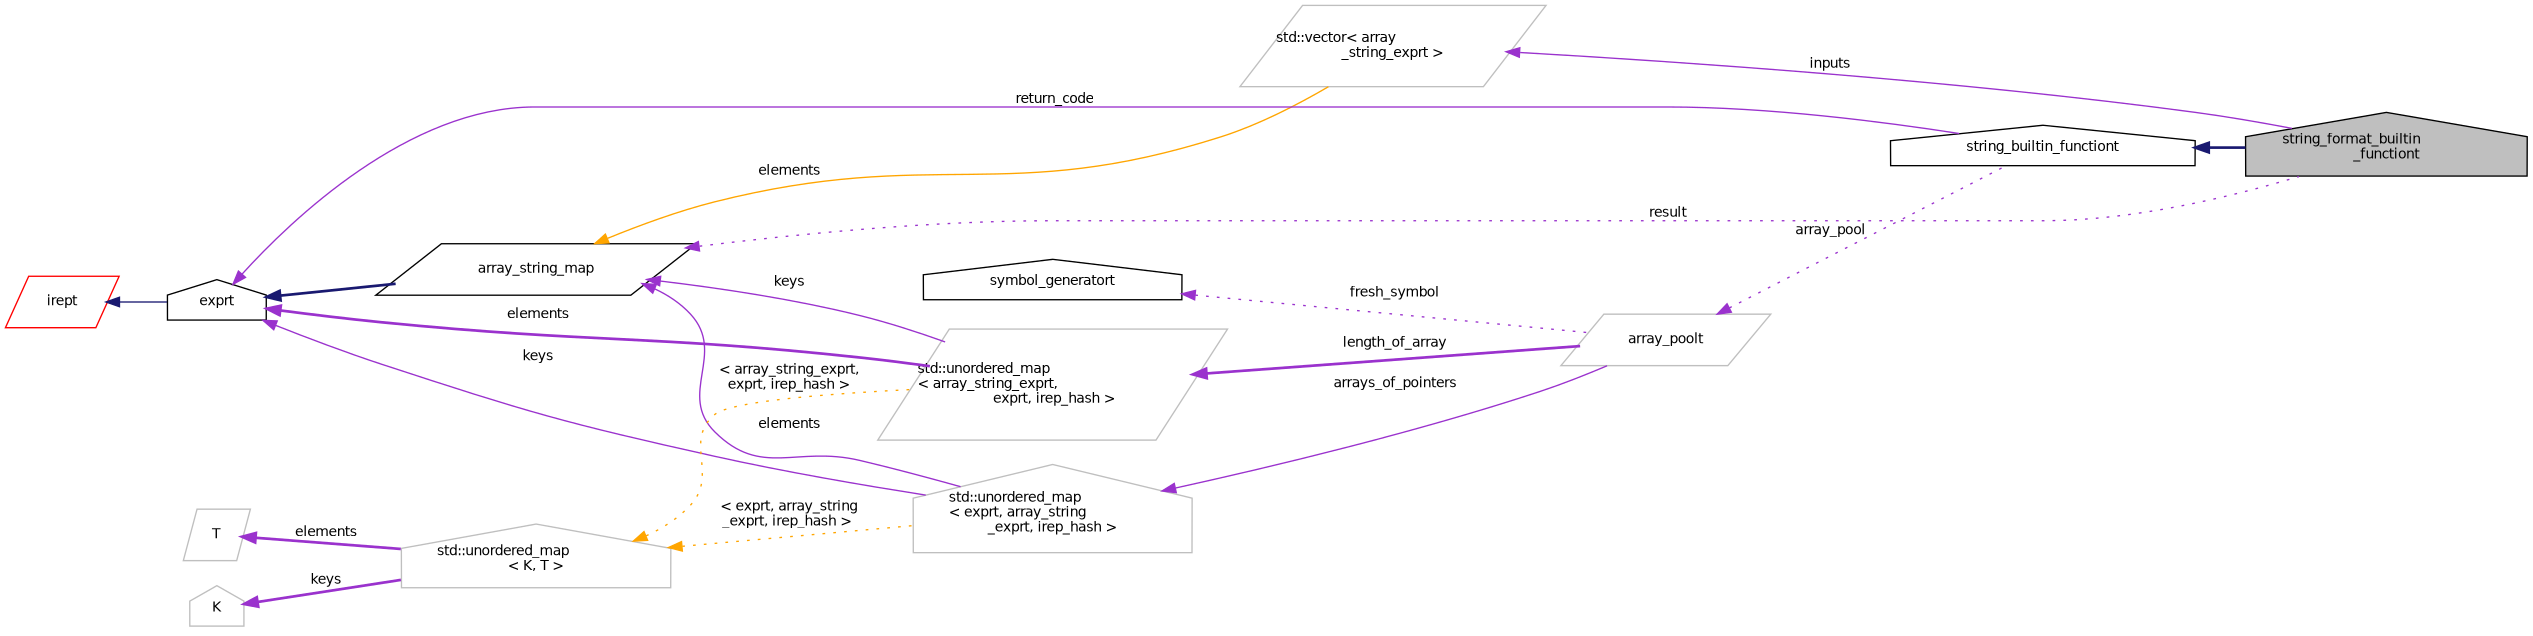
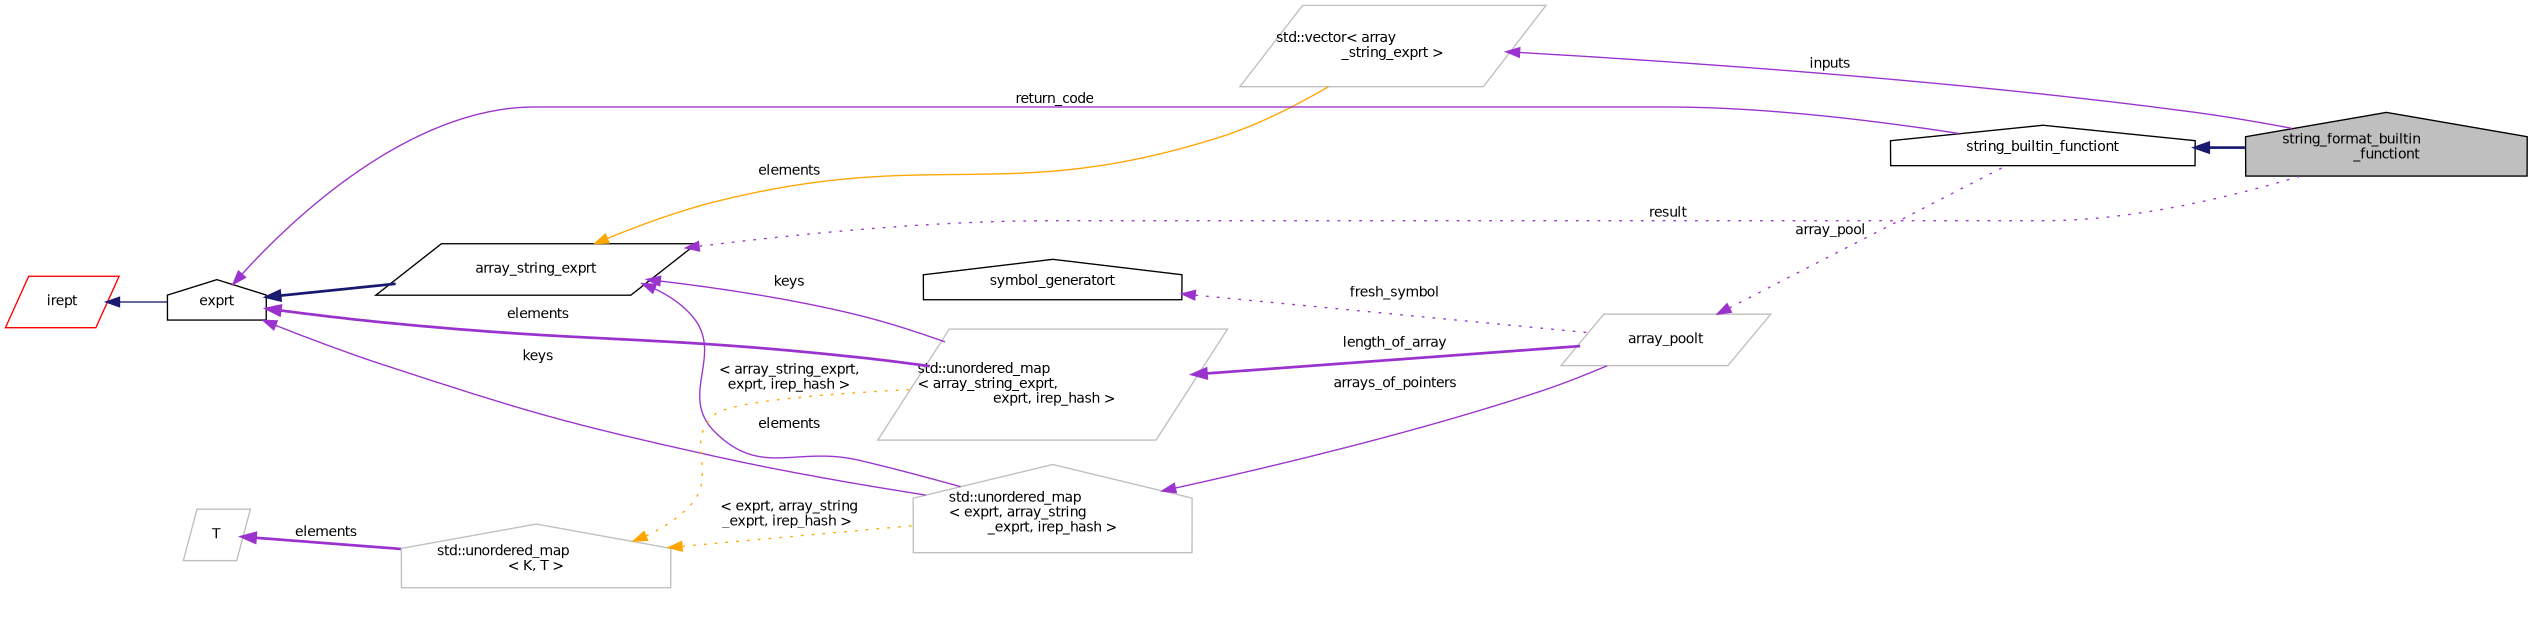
  digraph {
    rankdir=LR
    node [color=grey75 fontname=Helvetica fontsize=10 shape=house]
    edge [color=darkorchid3 dir=back fontname=Helvetica fontsize=10 labelfontname=Helvetica labelfontsize=10 style=solid]
    n1 [color=black fillcolor=grey75 fontcolor=black height=0.2 label="string_format_builtin\l_functiont" style=filled width=0.4]
    n2 [color=black height=0.2 label=string_builtin_functiont width=0.4]
    n3 [height=0.2 label=array_poolt shape=parallelogram width=0.4]
    n4 [height=0.2 label="std::unordered_map\l\< exprt, array_string\l_exprt, irep_hash \>" width=0.4]
-   n5 [color=black height=0.2 label=array_string_map shape=parallelogram width=0.4]
+   n5 [color=black height=0.2 label=array_string_exprt shape=parallelogram width=0.4]
    n6 [height=0.2 label="std::unordered_map\l\< array_string_exprt,\l exprt, irep_hash \>" shape=parallelogram width=0.4]
    n7 [height=0.2 label="std::vector\< array\l_string_exprt \>" shape=parallelogram width=0.4]
    n8 [color=black height=0.2 label=exprt width=0.4]
    n9 [color=red height=0.2 label=irept shape=parallelogram width=0.4]
    n10 [height=0.2 label="std::unordered_map\l\< K, T \>" width=0.4]
-   n11 [height=0.2 label=K width=0.4]
    n12 [height=0.2 label=T shape=parallelogram width=0.4]
    n13 [color=black height=0.2 label=symbol_generatort width=0.4]
    n2 -> n1 [color=midnightblue style=bold]
    n3 -> n2 [label=" array_pool" style=dotted]
    n4 -> n3 [label=" arrays_of_pointers"]
    n5 -> n1 [label=" result" style=dotted]
    n5 -> n4 [label=" elements"]
    n5 -> n6 [label=" keys"]
    n5 -> n7 [color=orange label=" elements"]
    n6 -> n3 [label=" length_of_array" style=bold]
    n7 -> n1 [label=" inputs"]
    n8 -> n2 [label=" return_code"]
    n8 -> n4 [label=" keys"]
    n8 -> n5 [color=midnightblue style=bold]
    n8 -> n6 [label=" elements" style=bold]
    n9 -> n8 [color=midnightblue]
    n10 -> n4 [color=orange label=" \< exprt, array_string\l_exprt, irep_hash \>" style=dotted]
    n10 -> n6 [color=orange label=" \< array_string_exprt,\l exprt, irep_hash \>" style=dotted]
-   n11 -> n10 [label=" keys" style=bold]
    n12 -> n10 [label=" elements" style=bold]
    n13 -> n3 [label=" fresh_symbol" style=dotted]
  }
